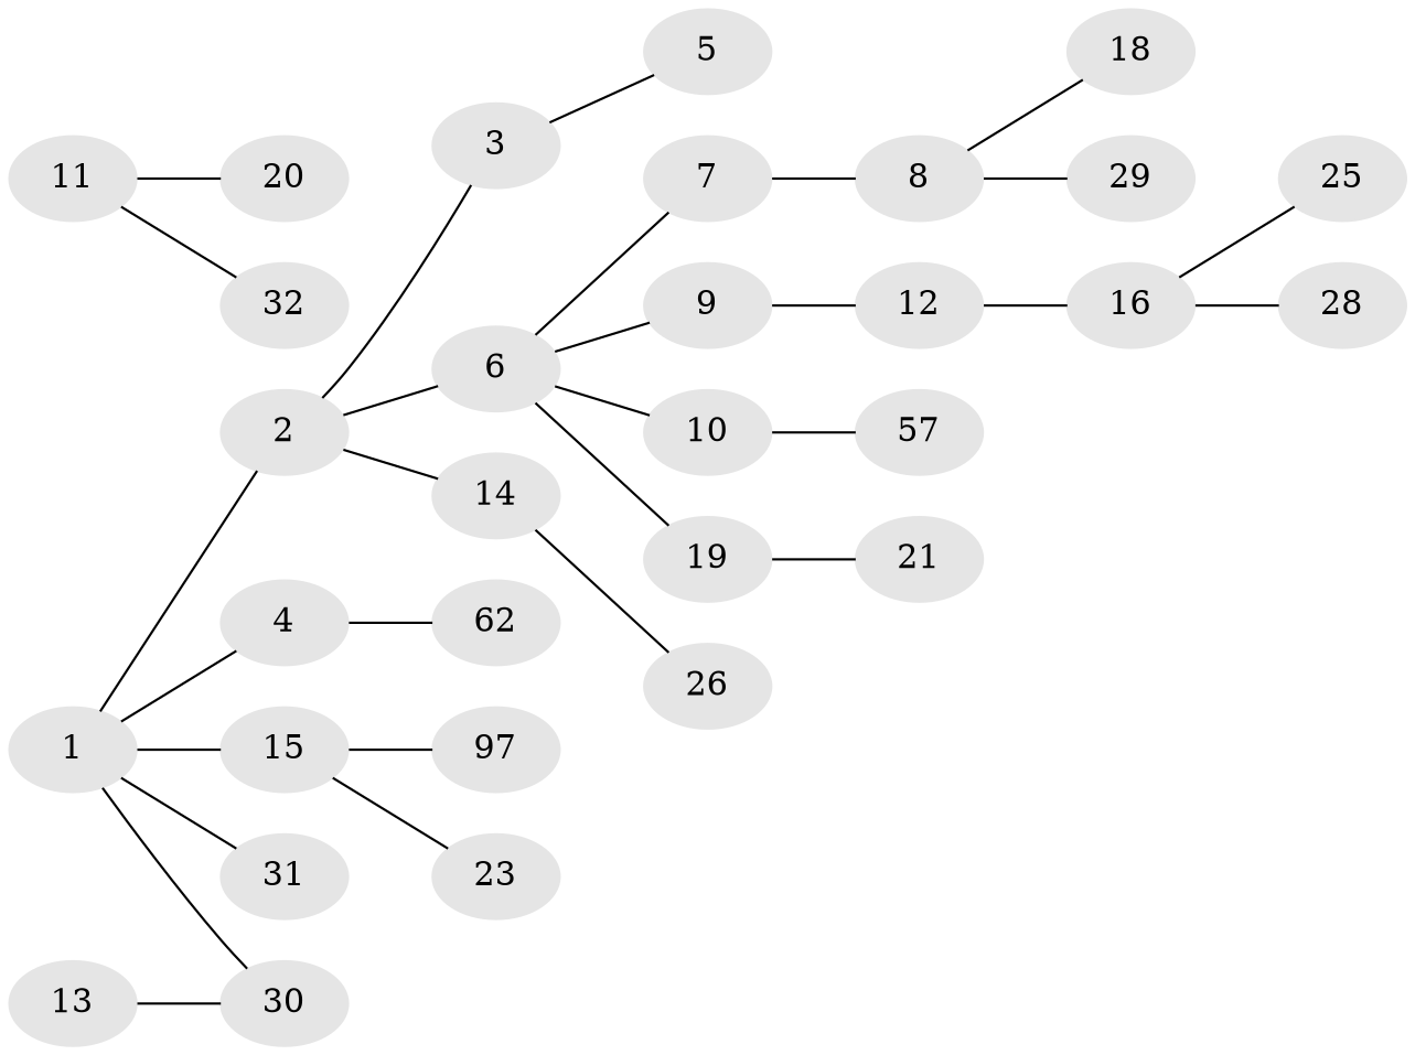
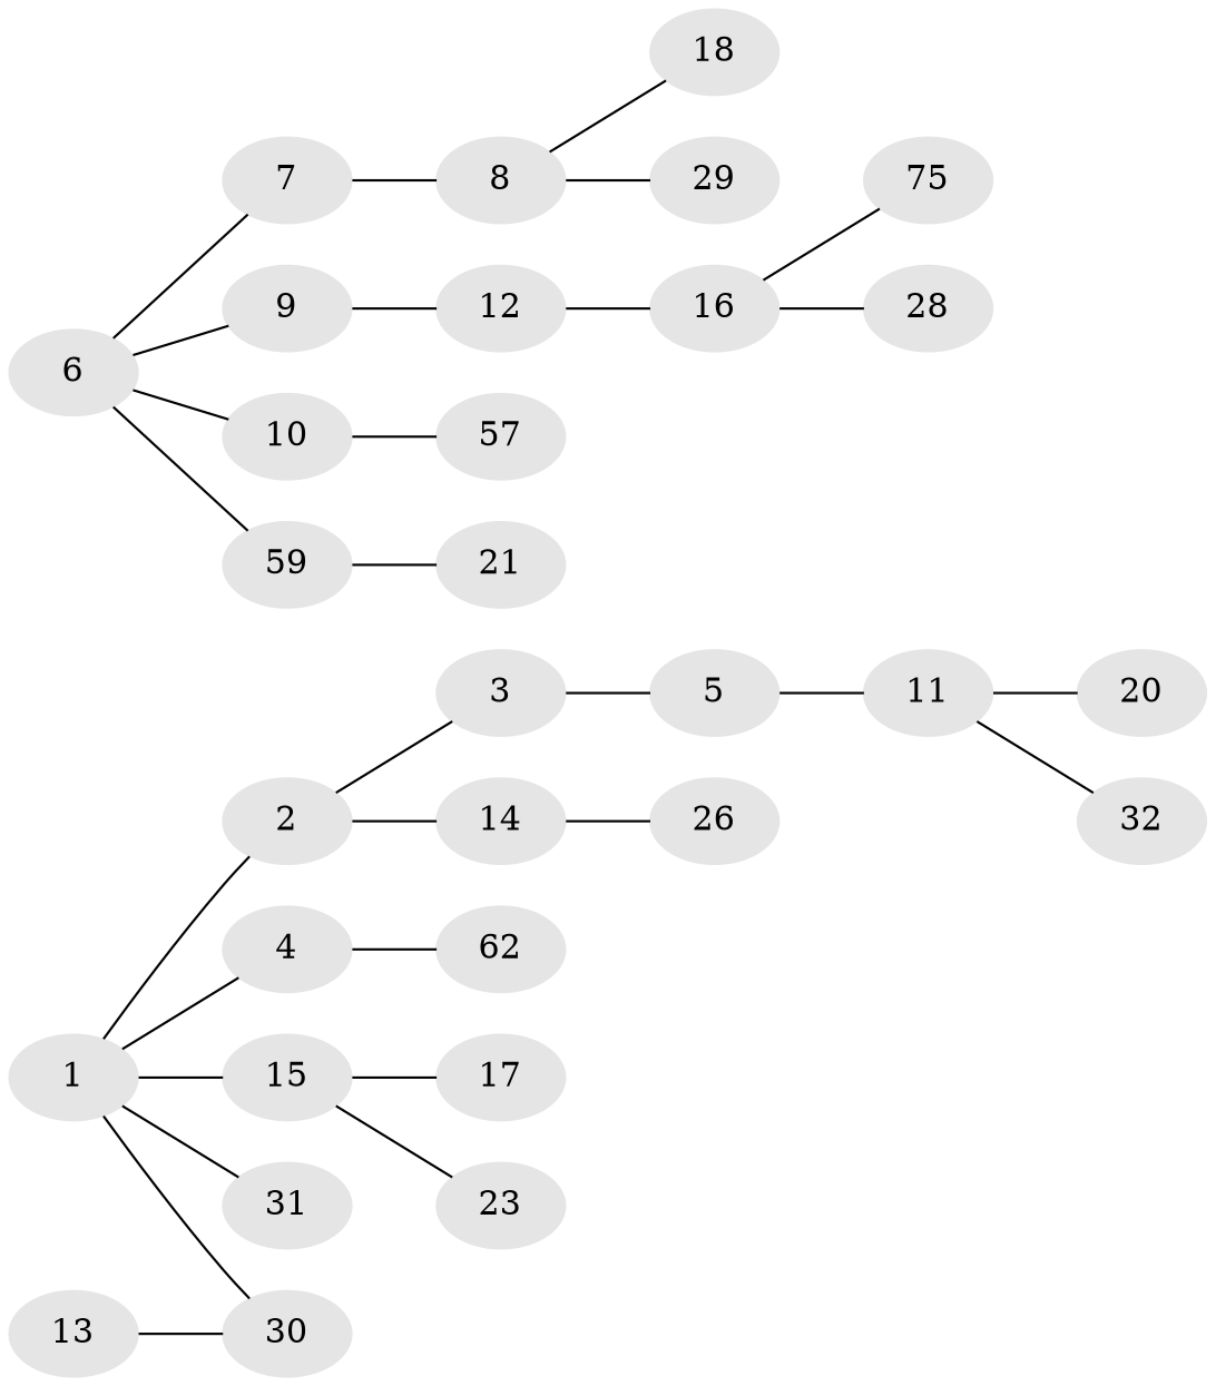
  graph {
    rankdir=LR
    node [color=gray90 style=filled]
    edge [weight=1.0]
    1
    2
    4
    15
    31
    30
    3
    6
    14
    n10 [label=62]
    13
-   17 [label=97]
+   17
    23
    5
    7
    9
    10
-   19
+   19 [label=59]
    8
    26
    11
    20
    32
    12
    n25 [label=57]
    21
    18
    29
    16
-   25
+   25 [label=75]
    28
    1 -- 2
    1 -- 4
    1 -- 15
    1 -- 31
    1 -- 30
    2 -- 3
-   2 -- 6
    2 -- 14
    4 -- n10
    15 -- 17 [weight=2.0]
    15 -- 23
    3 -- 5
    6 -- 7
    6 -- 9
    6 -- 10
    6 -- 19
    14 -- 26
    13 -- 30
+   5 -- 11
    7 -- 8
    9 -- 12
    10 -- n25
    19 -- 21 [weight=2.0]
    8 -- 18
    8 -- 29
    11 -- 20 [weight=2.0]
    11 -- 32
    12 -- 16
    16 -- 25
    16 -- 28 [weight=2.0]
  }
